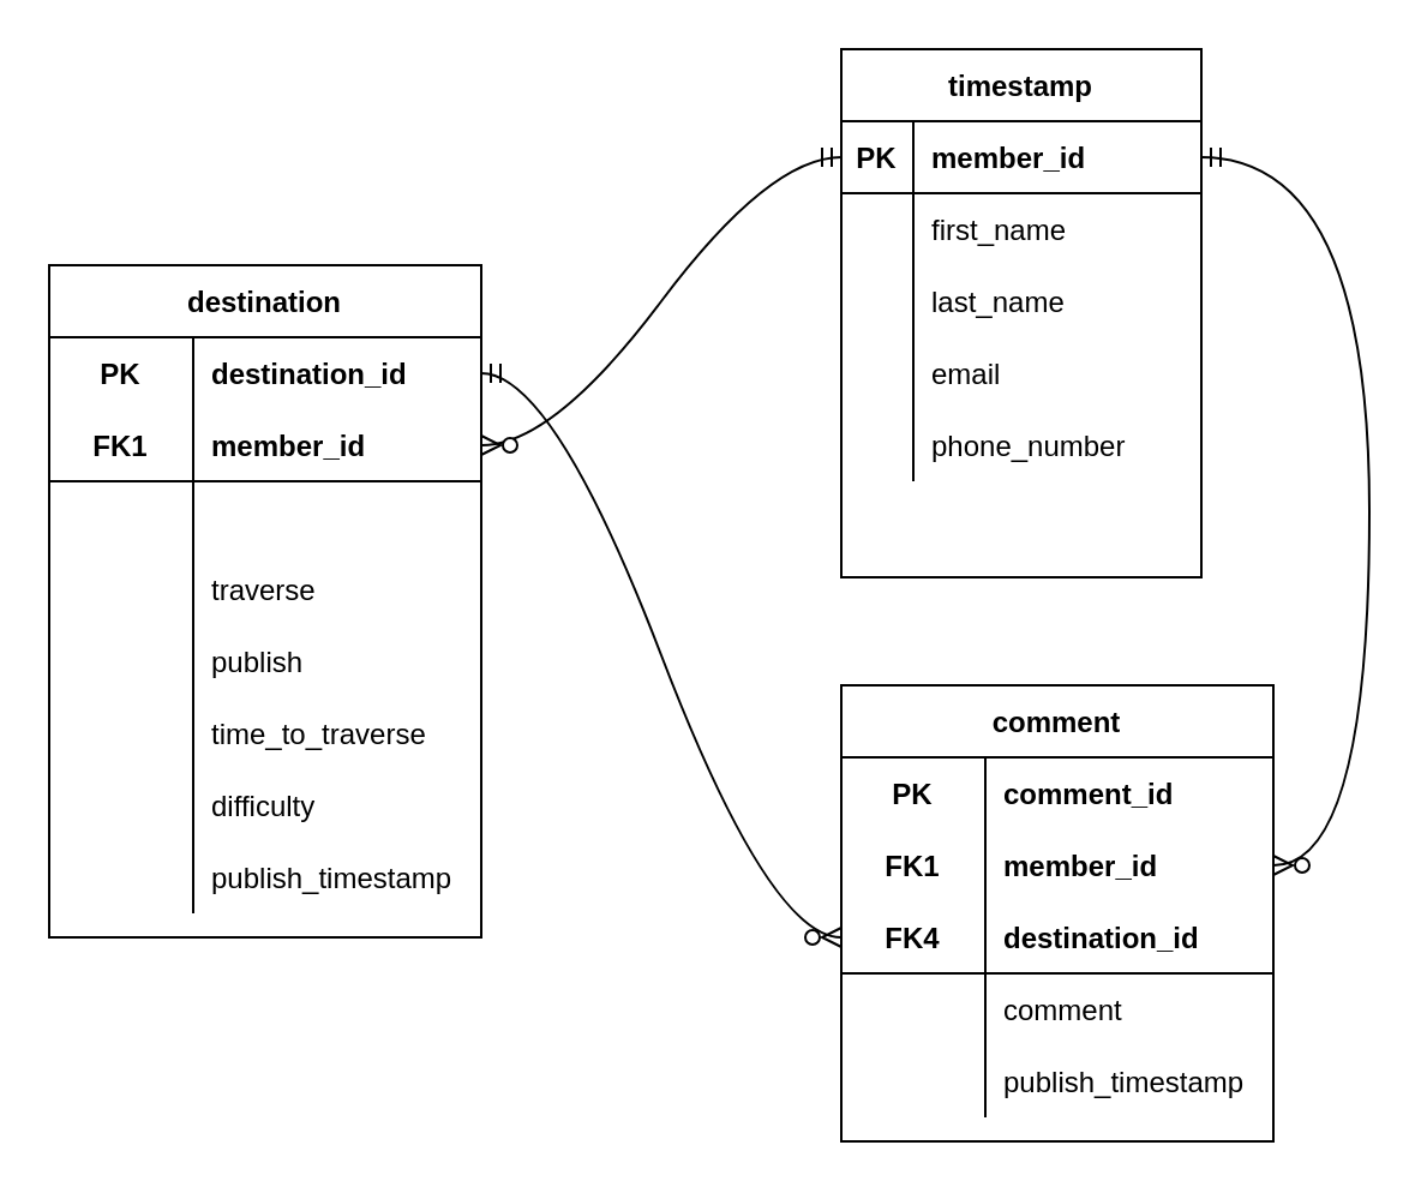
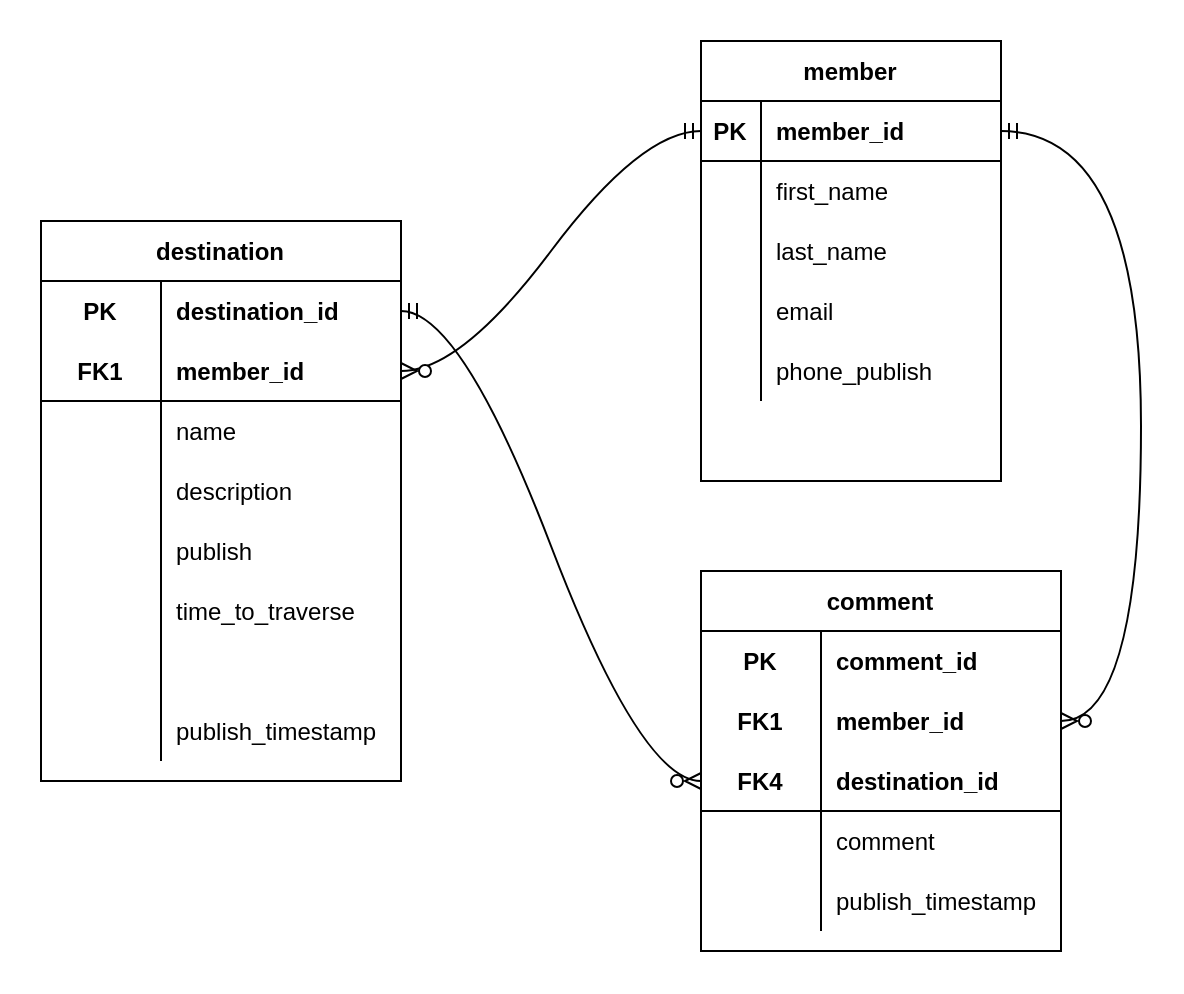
  <mxCell id="0" />
  <mxCell id="1" parent="0" />
- <mxCell id="2" value="timestamp" style="shape=table;startSize=30;container=1;collapsible=1;childLayout=tableLayout;fixedRows=1;rowLines=0;fontStyle=1;align=center;resizeLast=1;" vertex="1" parent="1"><mxGeometry x="350" y="20" width="150" height="220" as="geometry" /></mxCell>
+ <mxCell id="2" value="member" style="shape=table;startSize=30;container=1;collapsible=1;childLayout=tableLayout;fixedRows=1;rowLines=0;fontStyle=1;align=center;resizeLast=1;" vertex="1" parent="1"><mxGeometry x="350" y="20" width="150" height="220" as="geometry" /></mxCell>
  <mxCell id="3" value="" style="shape=partialRectangle;collapsible=0;dropTarget=0;pointerEvents=0;fillColor=none;top=0;left=0;bottom=1;right=0;points=[[0,0.5],[1,0.5]];portConstraint=eastwest;" vertex="1" parent="2"><mxGeometry y="30" width="150" height="30" as="geometry" /></mxCell>
  <mxCell id="4" value="PK" style="shape=partialRectangle;connectable=0;fillColor=none;top=0;left=0;bottom=0;right=0;fontStyle=1;overflow=hidden;" vertex="1" parent="3"><mxGeometry width="30" height="30" as="geometry"><mxRectangle width="30" height="30" as="alternateBounds" /></mxGeometry></mxCell>
  <mxCell id="5" value="member_id" style="shape=partialRectangle;connectable=0;fillColor=none;top=0;left=0;bottom=0;right=0;align=left;spacingLeft=6;fontStyle=1;overflow=hidden;" vertex="1" parent="3"><mxGeometry x="30" width="120" height="30" as="geometry"><mxRectangle width="120" height="30" as="alternateBounds" /></mxGeometry></mxCell>
  <mxCell id="6" value="" style="shape=partialRectangle;collapsible=0;dropTarget=0;pointerEvents=0;fillColor=none;top=0;left=0;bottom=0;right=0;points=[[0,0.5],[1,0.5]];portConstraint=eastwest;" vertex="1" parent="2"><mxGeometry y="60" width="150" height="30" as="geometry" /></mxCell>
  <mxCell id="7" value="" style="shape=partialRectangle;connectable=0;fillColor=none;top=0;left=0;bottom=0;right=0;editable=1;overflow=hidden;" vertex="1" parent="6"><mxGeometry width="30" height="30" as="geometry"><mxRectangle width="30" height="30" as="alternateBounds" /></mxGeometry></mxCell>
  <mxCell id="8" value="first_name" style="shape=partialRectangle;connectable=0;fillColor=none;top=0;left=0;bottom=0;right=0;align=left;spacingLeft=6;overflow=hidden;" vertex="1" parent="6"><mxGeometry x="30" width="120" height="30" as="geometry"><mxRectangle width="120" height="30" as="alternateBounds" /></mxGeometry></mxCell>
  <mxCell id="9" value="" style="shape=partialRectangle;collapsible=0;dropTarget=0;pointerEvents=0;fillColor=none;top=0;left=0;bottom=0;right=0;points=[[0,0.5],[1,0.5]];portConstraint=eastwest;" vertex="1" parent="2"><mxGeometry y="90" width="150" height="30" as="geometry" /></mxCell>
  <mxCell id="10" value="" style="shape=partialRectangle;connectable=0;fillColor=none;top=0;left=0;bottom=0;right=0;editable=1;overflow=hidden;" vertex="1" parent="9"><mxGeometry width="30" height="30" as="geometry"><mxRectangle width="30" height="30" as="alternateBounds" /></mxGeometry></mxCell>
  <mxCell id="11" value="last_name" style="shape=partialRectangle;connectable=0;fillColor=none;top=0;left=0;bottom=0;right=0;align=left;spacingLeft=6;overflow=hidden;" vertex="1" parent="9"><mxGeometry x="30" width="120" height="30" as="geometry"><mxRectangle width="120" height="30" as="alternateBounds" /></mxGeometry></mxCell>
  <mxCell id="12" value="" style="shape=partialRectangle;collapsible=0;dropTarget=0;pointerEvents=0;fillColor=none;top=0;left=0;bottom=0;right=0;points=[[0,0.5],[1,0.5]];portConstraint=eastwest;" vertex="1" parent="2"><mxGeometry y="120" width="150" height="30" as="geometry" /></mxCell>
  <mxCell id="13" value="" style="shape=partialRectangle;connectable=0;fillColor=none;top=0;left=0;bottom=0;right=0;editable=1;overflow=hidden;" vertex="1" parent="12"><mxGeometry width="30" height="30" as="geometry"><mxRectangle width="30" height="30" as="alternateBounds" /></mxGeometry></mxCell>
  <mxCell id="14" value="email" style="shape=partialRectangle;connectable=0;fillColor=none;top=0;left=0;bottom=0;right=0;align=left;spacingLeft=6;overflow=hidden;" vertex="1" parent="12"><mxGeometry x="30" width="120" height="30" as="geometry"><mxRectangle width="120" height="30" as="alternateBounds" /></mxGeometry></mxCell>
  <mxCell id="15" style="shape=partialRectangle;collapsible=0;dropTarget=0;pointerEvents=0;fillColor=none;top=0;left=0;bottom=0;right=0;points=[[0,0.5],[1,0.5]];portConstraint=eastwest;" vertex="1" parent="2"><mxGeometry y="150" width="150" height="30" as="geometry" /></mxCell>
  <mxCell id="16" style="shape=partialRectangle;connectable=0;fillColor=none;top=0;left=0;bottom=0;right=0;editable=1;overflow=hidden;" vertex="1" parent="15"><mxGeometry width="30" height="30" as="geometry"><mxRectangle width="30" height="30" as="alternateBounds" /></mxGeometry></mxCell>
- <mxCell id="17" value="phone_number" style="shape=partialRectangle;connectable=0;fillColor=none;top=0;left=0;bottom=0;right=0;align=left;spacingLeft=6;overflow=hidden;" vertex="1" parent="15"><mxGeometry x="30" width="120" height="30" as="geometry"><mxRectangle width="120" height="30" as="alternateBounds" /></mxGeometry></mxCell>
+ <mxCell id="17" value="phone_publish" style="shape=partialRectangle;connectable=0;fillColor=none;top=0;left=0;bottom=0;right=0;align=left;spacingLeft=6;overflow=hidden;" vertex="1" parent="15"><mxGeometry x="30" width="120" height="30" as="geometry"><mxRectangle width="120" height="30" as="alternateBounds" /></mxGeometry></mxCell>
  <mxCell id="18" style="shape=partialRectangle;collapsible=0;dropTarget=0;pointerEvents=0;fillColor=none;top=0;left=0;bottom=0;right=0;points=[[0,0.5],[1,0.5]];portConstraint=eastwest;" vertex="1" parent="2"><mxGeometry y="180" width="150" height="30" as="geometry" /></mxCell>
  <mxCell id="19" style="shape=partialRectangle;connectable=0;fillColor=none;top=0;left=0;bottom=0;right=0;editable=1;overflow=hidden;" vertex="1" parent="18"><mxGeometry width="30" height="30" as="geometry"><mxRectangle width="30" height="30" as="alternateBounds" /></mxGeometry></mxCell>
  <mxCell id="20" value="destination" style="shape=table;startSize=30;container=1;collapsible=1;childLayout=tableLayout;fixedRows=1;rowLines=0;fontStyle=1;align=center;resizeLast=1;" vertex="1" parent="1"><mxGeometry x="20" y="110" width="180" height="280" as="geometry" /></mxCell>
  <mxCell id="21" value="" style="shape=partialRectangle;collapsible=0;dropTarget=0;pointerEvents=0;fillColor=none;top=0;left=0;bottom=0;right=0;points=[[0,0.5],[1,0.5]];portConstraint=eastwest;" vertex="1" parent="20"><mxGeometry y="30" width="180" height="30" as="geometry" /></mxCell>
  <mxCell id="22" value="PK" style="shape=partialRectangle;connectable=0;fillColor=none;top=0;left=0;bottom=0;right=0;fontStyle=1;overflow=hidden;" vertex="1" parent="21"><mxGeometry width="60" height="30" as="geometry"><mxRectangle width="60" height="30" as="alternateBounds" /></mxGeometry></mxCell>
  <mxCell id="23" value="destination_id" style="shape=partialRectangle;connectable=0;fillColor=none;top=0;left=0;bottom=0;right=0;align=left;spacingLeft=6;fontStyle=1;overflow=hidden;" vertex="1" parent="21"><mxGeometry x="60" width="120" height="30" as="geometry"><mxRectangle width="120" height="30" as="alternateBounds" /></mxGeometry></mxCell>
  <mxCell id="24" value="" style="shape=partialRectangle;collapsible=0;dropTarget=0;pointerEvents=0;fillColor=none;top=0;left=0;bottom=1;right=0;points=[[0,0.5],[1,0.5]];portConstraint=eastwest;" vertex="1" parent="20"><mxGeometry y="60" width="180" height="30" as="geometry" /></mxCell>
  <mxCell id="25" value="FK1" style="shape=partialRectangle;connectable=0;fillColor=none;top=0;left=0;bottom=0;right=0;fontStyle=1;overflow=hidden;" vertex="1" parent="24"><mxGeometry width="60" height="30" as="geometry"><mxRectangle width="60" height="30" as="alternateBounds" /></mxGeometry></mxCell>
  <mxCell id="26" value="member_id" style="shape=partialRectangle;connectable=0;fillColor=none;top=0;left=0;bottom=0;right=0;align=left;spacingLeft=6;fontStyle=1;overflow=hidden;" vertex="1" parent="24"><mxGeometry x="60" width="120" height="30" as="geometry"><mxRectangle width="120" height="30" as="alternateBounds" /></mxGeometry></mxCell>
  <mxCell id="27" value="" style="shape=partialRectangle;collapsible=0;dropTarget=0;pointerEvents=0;fillColor=none;top=0;left=0;bottom=0;right=0;points=[[0,0.5],[1,0.5]];portConstraint=eastwest;" vertex="1" parent="20"><mxGeometry y="90" width="180" height="30" as="geometry" /></mxCell>
  <mxCell id="28" value="" style="shape=partialRectangle;connectable=0;fillColor=none;top=0;left=0;bottom=0;right=0;editable=1;overflow=hidden;" vertex="1" parent="27"><mxGeometry width="60" height="30" as="geometry"><mxRectangle width="60" height="30" as="alternateBounds" /></mxGeometry></mxCell>
+ <mxCell id="29" value="name" style="shape=partialRectangle;connectable=0;fillColor=none;top=0;left=0;bottom=0;right=0;align=left;spacingLeft=6;overflow=hidden;" vertex="1" parent="27"><mxGeometry x="60" width="120" height="30" as="geometry"><mxRectangle width="120" height="30" as="alternateBounds" /></mxGeometry></mxCell>
  <mxCell id="30" value="" style="shape=partialRectangle;collapsible=0;dropTarget=0;pointerEvents=0;fillColor=none;top=0;left=0;bottom=0;right=0;points=[[0,0.5],[1,0.5]];portConstraint=eastwest;" vertex="1" parent="20"><mxGeometry y="120" width="180" height="30" as="geometry" /></mxCell>
  <mxCell id="31" value="" style="shape=partialRectangle;connectable=0;fillColor=none;top=0;left=0;bottom=0;right=0;editable=1;overflow=hidden;" vertex="1" parent="30"><mxGeometry width="60" height="30" as="geometry"><mxRectangle width="60" height="30" as="alternateBounds" /></mxGeometry></mxCell>
- <mxCell id="32" value="traverse" style="shape=partialRectangle;connectable=0;fillColor=none;top=0;left=0;bottom=0;right=0;align=left;spacingLeft=6;overflow=hidden;" vertex="1" parent="30"><mxGeometry x="60" width="120" height="30" as="geometry"><mxRectangle width="120" height="30" as="alternateBounds" /></mxGeometry></mxCell>
+ <mxCell id="32" value="description" style="shape=partialRectangle;connectable=0;fillColor=none;top=0;left=0;bottom=0;right=0;align=left;spacingLeft=6;overflow=hidden;" vertex="1" parent="30"><mxGeometry x="60" width="120" height="30" as="geometry"><mxRectangle width="120" height="30" as="alternateBounds" /></mxGeometry></mxCell>
  <mxCell id="33" style="shape=partialRectangle;collapsible=0;dropTarget=0;pointerEvents=0;fillColor=none;top=0;left=0;bottom=0;right=0;points=[[0,0.5],[1,0.5]];portConstraint=eastwest;" vertex="1" parent="20"><mxGeometry y="150" width="180" height="30" as="geometry" /></mxCell>
  <mxCell id="34" style="shape=partialRectangle;connectable=0;fillColor=none;top=0;left=0;bottom=0;right=0;editable=1;overflow=hidden;" vertex="1" parent="33"><mxGeometry width="60" height="30" as="geometry"><mxRectangle width="60" height="30" as="alternateBounds" /></mxGeometry></mxCell>
  <mxCell id="35" value="publish" style="shape=partialRectangle;connectable=0;fillColor=none;top=0;left=0;bottom=0;right=0;align=left;spacingLeft=6;overflow=hidden;" vertex="1" parent="33"><mxGeometry x="60" width="120" height="30" as="geometry"><mxRectangle width="120" height="30" as="alternateBounds" /></mxGeometry></mxCell>
  <mxCell id="36" style="shape=partialRectangle;collapsible=0;dropTarget=0;pointerEvents=0;fillColor=none;top=0;left=0;bottom=0;right=0;points=[[0,0.5],[1,0.5]];portConstraint=eastwest;" vertex="1" parent="20"><mxGeometry y="180" width="180" height="30" as="geometry" /></mxCell>
  <mxCell id="37" style="shape=partialRectangle;connectable=0;fillColor=none;top=0;left=0;bottom=0;right=0;editable=1;overflow=hidden;" vertex="1" parent="36"><mxGeometry width="60" height="30" as="geometry"><mxRectangle width="60" height="30" as="alternateBounds" /></mxGeometry></mxCell>
  <mxCell id="38" value="time_to_traverse" style="shape=partialRectangle;connectable=0;fillColor=none;top=0;left=0;bottom=0;right=0;align=left;spacingLeft=6;overflow=hidden;" vertex="1" parent="36"><mxGeometry x="60" width="120" height="30" as="geometry"><mxRectangle width="120" height="30" as="alternateBounds" /></mxGeometry></mxCell>
  <mxCell id="39" style="shape=partialRectangle;collapsible=0;dropTarget=0;pointerEvents=0;fillColor=none;top=0;left=0;bottom=0;right=0;points=[[0,0.5],[1,0.5]];portConstraint=eastwest;" vertex="1" parent="20"><mxGeometry y="210" width="180" height="30" as="geometry" /></mxCell>
  <mxCell id="40" style="shape=partialRectangle;connectable=0;fillColor=none;top=0;left=0;bottom=0;right=0;editable=1;overflow=hidden;" vertex="1" parent="39"><mxGeometry width="60" height="30" as="geometry"><mxRectangle width="60" height="30" as="alternateBounds" /></mxGeometry></mxCell>
- <mxCell id="41" value="difficulty" style="shape=partialRectangle;connectable=0;fillColor=none;top=0;left=0;bottom=0;right=0;align=left;spacingLeft=6;overflow=hidden;" vertex="1" parent="39"><mxGeometry x="60" width="120" height="30" as="geometry"><mxRectangle width="120" height="30" as="alternateBounds" /></mxGeometry></mxCell>
  <mxCell id="42" style="shape=partialRectangle;collapsible=0;dropTarget=0;pointerEvents=0;fillColor=none;top=0;left=0;bottom=0;right=0;points=[[0,0.5],[1,0.5]];portConstraint=eastwest;" vertex="1" parent="20"><mxGeometry y="240" width="180" height="30" as="geometry" /></mxCell>
  <mxCell id="43" style="shape=partialRectangle;connectable=0;fillColor=none;top=0;left=0;bottom=0;right=0;editable=1;overflow=hidden;" vertex="1" parent="42"><mxGeometry width="60" height="30" as="geometry"><mxRectangle width="60" height="30" as="alternateBounds" /></mxGeometry></mxCell>
  <mxCell id="44" value="publish_timestamp" style="shape=partialRectangle;connectable=0;fillColor=none;top=0;left=0;bottom=0;right=0;align=left;spacingLeft=6;overflow=hidden;" vertex="1" parent="42"><mxGeometry x="60" width="120" height="30" as="geometry"><mxRectangle width="120" height="30" as="alternateBounds" /></mxGeometry></mxCell>
  <mxCell id="45" value="comment" style="shape=table;startSize=30;container=1;collapsible=1;childLayout=tableLayout;fixedRows=1;rowLines=0;fontStyle=1;align=center;resizeLast=1;" vertex="1" parent="1"><mxGeometry x="350" y="285" width="180" height="190" as="geometry" /></mxCell>
  <mxCell id="46" value="" style="shape=partialRectangle;collapsible=0;dropTarget=0;pointerEvents=0;fillColor=none;top=0;left=0;bottom=0;right=0;points=[[0,0.5],[1,0.5]];portConstraint=eastwest;" vertex="1" parent="45"><mxGeometry y="30" width="180" height="30" as="geometry" /></mxCell>
  <mxCell id="47" value="PK" style="shape=partialRectangle;connectable=0;fillColor=none;top=0;left=0;bottom=0;right=0;fontStyle=1;overflow=hidden;" vertex="1" parent="46"><mxGeometry width="60" height="30" as="geometry"><mxRectangle width="60" height="30" as="alternateBounds" /></mxGeometry></mxCell>
  <mxCell id="48" value="comment_id" style="shape=partialRectangle;connectable=0;fillColor=none;top=0;left=0;bottom=0;right=0;align=left;spacingLeft=6;fontStyle=1;overflow=hidden;" vertex="1" parent="46"><mxGeometry x="60" width="120" height="30" as="geometry"><mxRectangle width="120" height="30" as="alternateBounds" /></mxGeometry></mxCell>
  <mxCell id="49" style="shape=partialRectangle;collapsible=0;dropTarget=0;pointerEvents=0;fillColor=none;top=0;left=0;bottom=0;right=0;points=[[0,0.5],[1,0.5]];portConstraint=eastwest;" vertex="1" parent="45"><mxGeometry y="60" width="180" height="30" as="geometry" /></mxCell>
  <mxCell id="50" value="FK1" style="shape=partialRectangle;connectable=0;fillColor=none;top=0;left=0;bottom=0;right=0;fontStyle=1;overflow=hidden;" vertex="1" parent="49"><mxGeometry width="60" height="30" as="geometry"><mxRectangle width="60" height="30" as="alternateBounds" /></mxGeometry></mxCell>
  <mxCell id="51" value="member_id" style="shape=partialRectangle;connectable=0;fillColor=none;top=0;left=0;bottom=0;right=0;align=left;spacingLeft=6;fontStyle=1;overflow=hidden;" vertex="1" parent="49"><mxGeometry x="60" width="120" height="30" as="geometry"><mxRectangle width="120" height="30" as="alternateBounds" /></mxGeometry></mxCell>
  <mxCell id="52" value="" style="shape=partialRectangle;collapsible=0;dropTarget=0;pointerEvents=0;fillColor=none;top=0;left=0;bottom=1;right=0;points=[[0,0.5],[1,0.5]];portConstraint=eastwest;" vertex="1" parent="45"><mxGeometry y="90" width="180" height="30" as="geometry" /></mxCell>
  <mxCell id="53" value="FK4" style="shape=partialRectangle;connectable=0;fillColor=none;top=0;left=0;bottom=0;right=0;fontStyle=1;overflow=hidden;" vertex="1" parent="52"><mxGeometry width="60" height="30" as="geometry"><mxRectangle width="60" height="30" as="alternateBounds" /></mxGeometry></mxCell>
  <mxCell id="54" value="destination_id" style="shape=partialRectangle;connectable=0;fillColor=none;top=0;left=0;bottom=0;right=0;align=left;spacingLeft=6;fontStyle=1;overflow=hidden;" vertex="1" parent="52"><mxGeometry x="60" width="120" height="30" as="geometry"><mxRectangle width="120" height="30" as="alternateBounds" /></mxGeometry></mxCell>
  <mxCell id="55" value="" style="shape=partialRectangle;collapsible=0;dropTarget=0;pointerEvents=0;fillColor=none;top=0;left=0;bottom=0;right=0;points=[[0,0.5],[1,0.5]];portConstraint=eastwest;" vertex="1" parent="45"><mxGeometry y="120" width="180" height="30" as="geometry" /></mxCell>
  <mxCell id="56" value="" style="shape=partialRectangle;connectable=0;fillColor=none;top=0;left=0;bottom=0;right=0;editable=1;overflow=hidden;" vertex="1" parent="55"><mxGeometry width="60" height="30" as="geometry"><mxRectangle width="60" height="30" as="alternateBounds" /></mxGeometry></mxCell>
  <mxCell id="57" value="comment" style="shape=partialRectangle;connectable=0;fillColor=none;top=0;left=0;bottom=0;right=0;align=left;spacingLeft=6;overflow=hidden;" vertex="1" parent="55"><mxGeometry x="60" width="120" height="30" as="geometry"><mxRectangle width="120" height="30" as="alternateBounds" /></mxGeometry></mxCell>
  <mxCell id="58" value="" style="shape=partialRectangle;collapsible=0;dropTarget=0;pointerEvents=0;fillColor=none;top=0;left=0;bottom=0;right=0;points=[[0,0.5],[1,0.5]];portConstraint=eastwest;" vertex="1" parent="45"><mxGeometry y="150" width="180" height="30" as="geometry" /></mxCell>
  <mxCell id="59" value="" style="shape=partialRectangle;connectable=0;fillColor=none;top=0;left=0;bottom=0;right=0;editable=1;overflow=hidden;" vertex="1" parent="58"><mxGeometry width="60" height="30" as="geometry"><mxRectangle width="60" height="30" as="alternateBounds" /></mxGeometry></mxCell>
  <mxCell id="60" value="publish_timestamp" style="shape=partialRectangle;connectable=0;fillColor=none;top=0;left=0;bottom=0;right=0;align=left;spacingLeft=6;overflow=hidden;" vertex="1" parent="58"><mxGeometry x="60" width="120" height="30" as="geometry"><mxRectangle width="120" height="30" as="alternateBounds" /></mxGeometry></mxCell>
  <mxCell id="61" value="" style="fontSize=12;html=1;endArrow=ERzeroToMany;endFill=1;rounded=0;entryX=1;entryY=0.5;entryDx=0;entryDy=0;startArrow=ERmandOne;startFill=0;exitX=1;exitY=0.5;exitDx=0;exitDy=0;edgeStyle=orthogonalEdgeStyle;curved=1;" edge="1" parent="1" source="3" target="49"><mxGeometry width="100" height="100" relative="1" as="geometry"><mxPoint x="300" y="140" as="sourcePoint" /><mxPoint x="310" y="370" as="targetPoint" /><Array as="points"><mxPoint x="570" y="65" /><mxPoint x="570" y="360" /></Array></mxGeometry></mxCell>
  <mxCell id="62" value="" style="edgeStyle=entityRelationEdgeStyle;fontSize=12;html=1;endArrow=ERmandOne;endFill=0;rounded=0;curved=1;exitX=0;exitY=0.5;exitDx=0;exitDy=0;entryX=1;entryY=0.5;entryDx=0;entryDy=0;startArrow=ERzeroToMany;startFill=1;" edge="1" parent="1" source="52" target="21"><mxGeometry width="100" height="100" relative="1" as="geometry"><mxPoint x="290" y="550" as="sourcePoint" /><mxPoint x="390" y="450" as="targetPoint" /></mxGeometry></mxCell>
  <mxCell id="63" value="" style="edgeStyle=entityRelationEdgeStyle;fontSize=12;html=1;endArrow=ERzeroToMany;endFill=1;rounded=0;curved=1;exitX=0;exitY=0.5;exitDx=0;exitDy=0;entryX=1;entryY=0.5;entryDx=0;entryDy=0;startArrow=ERmandOne;startFill=0;" edge="1" parent="1" source="3" target="24"><mxGeometry width="100" height="100" relative="1" as="geometry"><mxPoint x="230" y="110" as="sourcePoint" /><mxPoint x="330" y="10" as="targetPoint" /></mxGeometry></mxCell>
